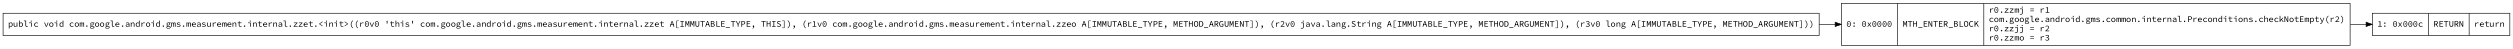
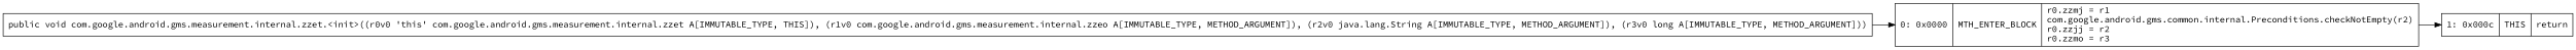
  digraph {
    rankdir=LR
    fontname="Source Code Pro"
    node [shape=record fontname="Source Code Pro"]
    edge [fontname="Source Code Pro"]
    n1 [label="{0\:\ 0x0000|MTH_ENTER_BLOCK\l|r0.zzmj = r1\lcom.google.android.gms.common.internal.Preconditions.checkNotEmpty(r2)\lr0.zzjj = r2\lr0.zzmo = r3\l}"]
-   n2 [label="{1\:\ 0x000c|RETURN\l|return\l}"]
+   n2 [label="{1\:\ 0x000c|THIS\l|return\l}"]
    n3 [label="{public void com.google.android.gms.measurement.internal.zzet.\<init\>((r0v0 'this' com.google.android.gms.measurement.internal.zzet A[IMMUTABLE_TYPE, THIS]), (r1v0 com.google.android.gms.measurement.internal.zzeo A[IMMUTABLE_TYPE, METHOD_ARGUMENT]), (r2v0 java.lang.String A[IMMUTABLE_TYPE, METHOD_ARGUMENT]), (r3v0 long A[IMMUTABLE_TYPE, METHOD_ARGUMENT])) }"]
    n1 -> n2
    n3 -> n1
  }
